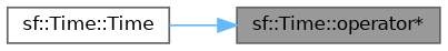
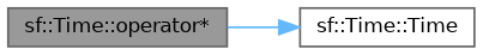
  digraph {
    rankdir=LR
    node [fontname=Helvetica fontsize=10 shape=box style=filled]
    n1 [color=gray40 fillcolor=grey60 fontcolor=black height=0.2 label="sf::Time::operator*" width=0.4]
    n2 [color=grey40 fillcolor=white height=0.2 label="sf::Time::Time" width=0.4]
-   n2 -> n1 [color=steelblue1 fontname=Helvetica fontsize=10 labelfontname=Helvetica labelfontsize=10 style=solid]
+   n1 -> n2 [color=steelblue1 fontname=Helvetica fontsize=10 labelfontname=Helvetica labelfontsize=10 style=solid]
  }
